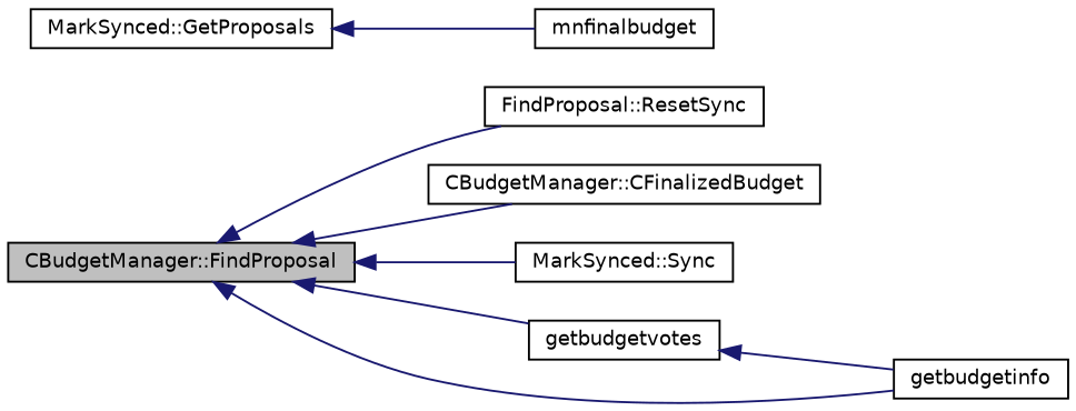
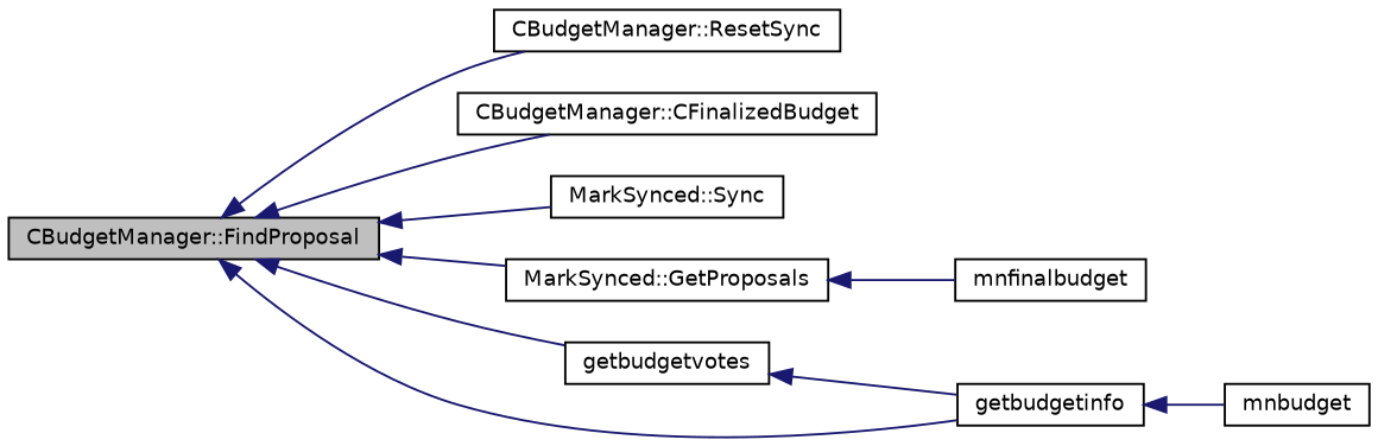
  digraph {
    rankdir=LR
    node [color=black fillcolor=white fontname=Helvetica fontsize=10 shape=record style=filled]
    edge [color=midnightblue dir=back fontname=Helvetica fontsize=10 labelfontname=Helvetica labelfontsize=10 style=solid]
    n1 [fillcolor=grey75 fontcolor=black height=0.2 label="CBudgetManager::FindProposal" width=0.4]
-   n2 [height=0.2 label="FindProposal::ResetSync" width=0.4]
+   n2 [height=0.2 label="CBudgetManager::ResetSync" width=0.4]
    n3 [height=0.2 label="CBudgetManager::CFinalizedBudget" width=0.4]
    n4 [height=0.2 label="MarkSynced::Sync" width=0.4]
    n5 [height=0.2 label="MarkSynced::GetProposals" width=0.4]
    n6 [height=0.2 label=getbudgetvotes width=0.4]
    n7 [height=0.2 label=getbudgetinfo width=0.4]
    n8 [height=0.2 label=mnfinalbudget width=0.4]
+   n9 [height=0.2 label=mnbudget width=0.4]
    n1 -> n2
    n1 -> n3
    n1 -> n4
+   n1 -> n5
    n1 -> n6
    n1 -> n7
    n5 -> n8
    n6 -> n7
+   n7 -> n9
  }
